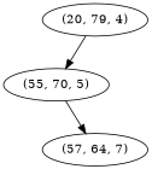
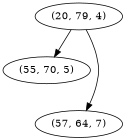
  digraph {
    n1 [label="(20, 79, 4)"]
    "(55, 70, 5)"
    "(57, 64, 7)"
    n1 -> "(55, 70, 5)"
-   "(55, 70, 5)" -> "(57, 64, 7)"
+   n1 -> "(57, 64, 7)"
  }
